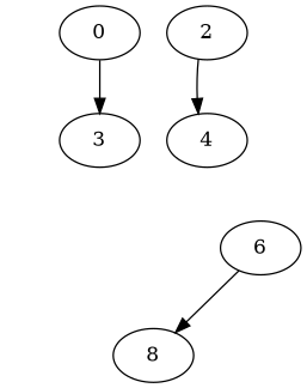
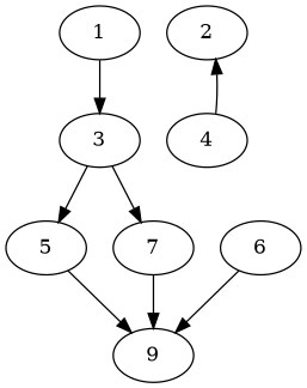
  digraph {
    node [alpha=0.05]
-   1 [expect_size=45483008 label=0]
+   1 [expect_size=45483008]
    3 [alpha=0.14 expect_size=23199744]
-   8 [alpha=0.16 expect_size=18565120]
+   5 [alpha=0.20 expect_size=15319040]
+   7 [alpha=0.20 expect_size=42966016]
+   8 [alpha=0.16 expect_size=18565120 label=9]
    6 [expect_size=48076800]
    2 [alpha=0.06 expect_size=45363200]
    4 [alpha=0.17 expect_size=28429312]
    1 -> 3
+   3 -> 5
+   3 -> 7
+   5 -> 8
+   7 -> 8
    6 -> 8
-   2 -> 4
+   4 -> 2
  }
